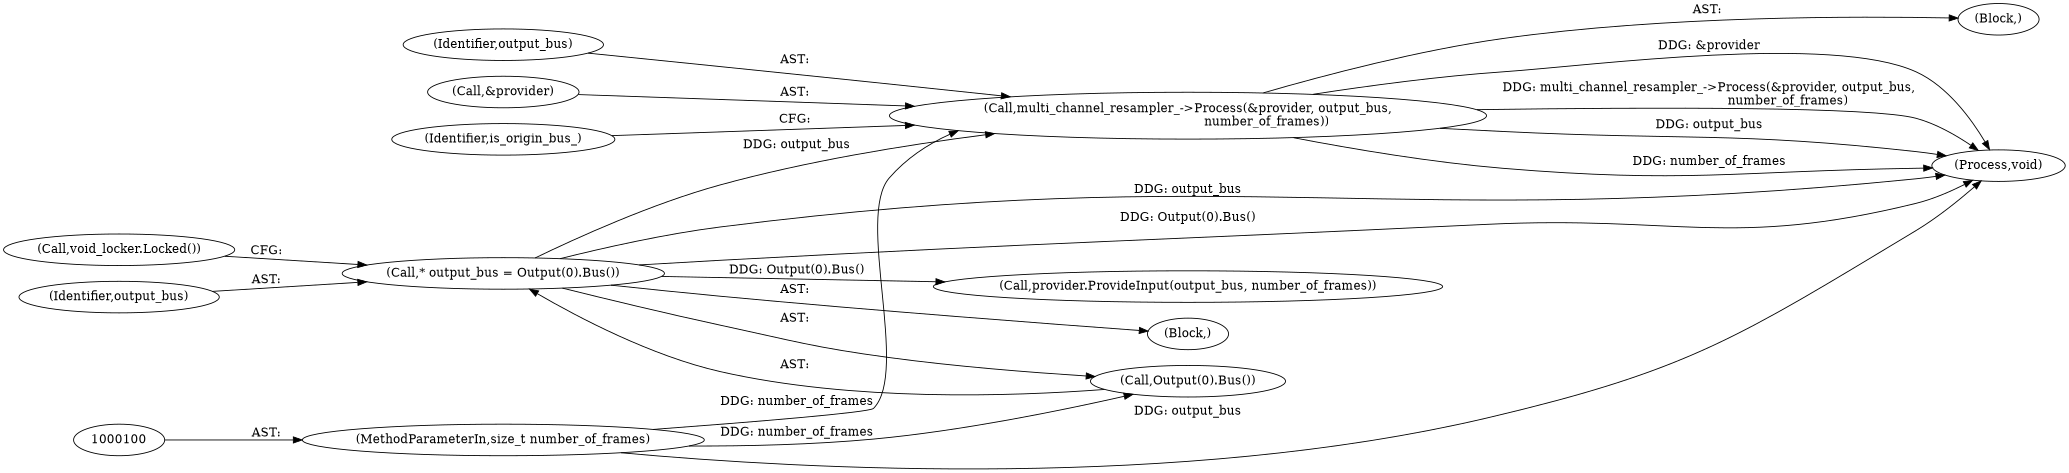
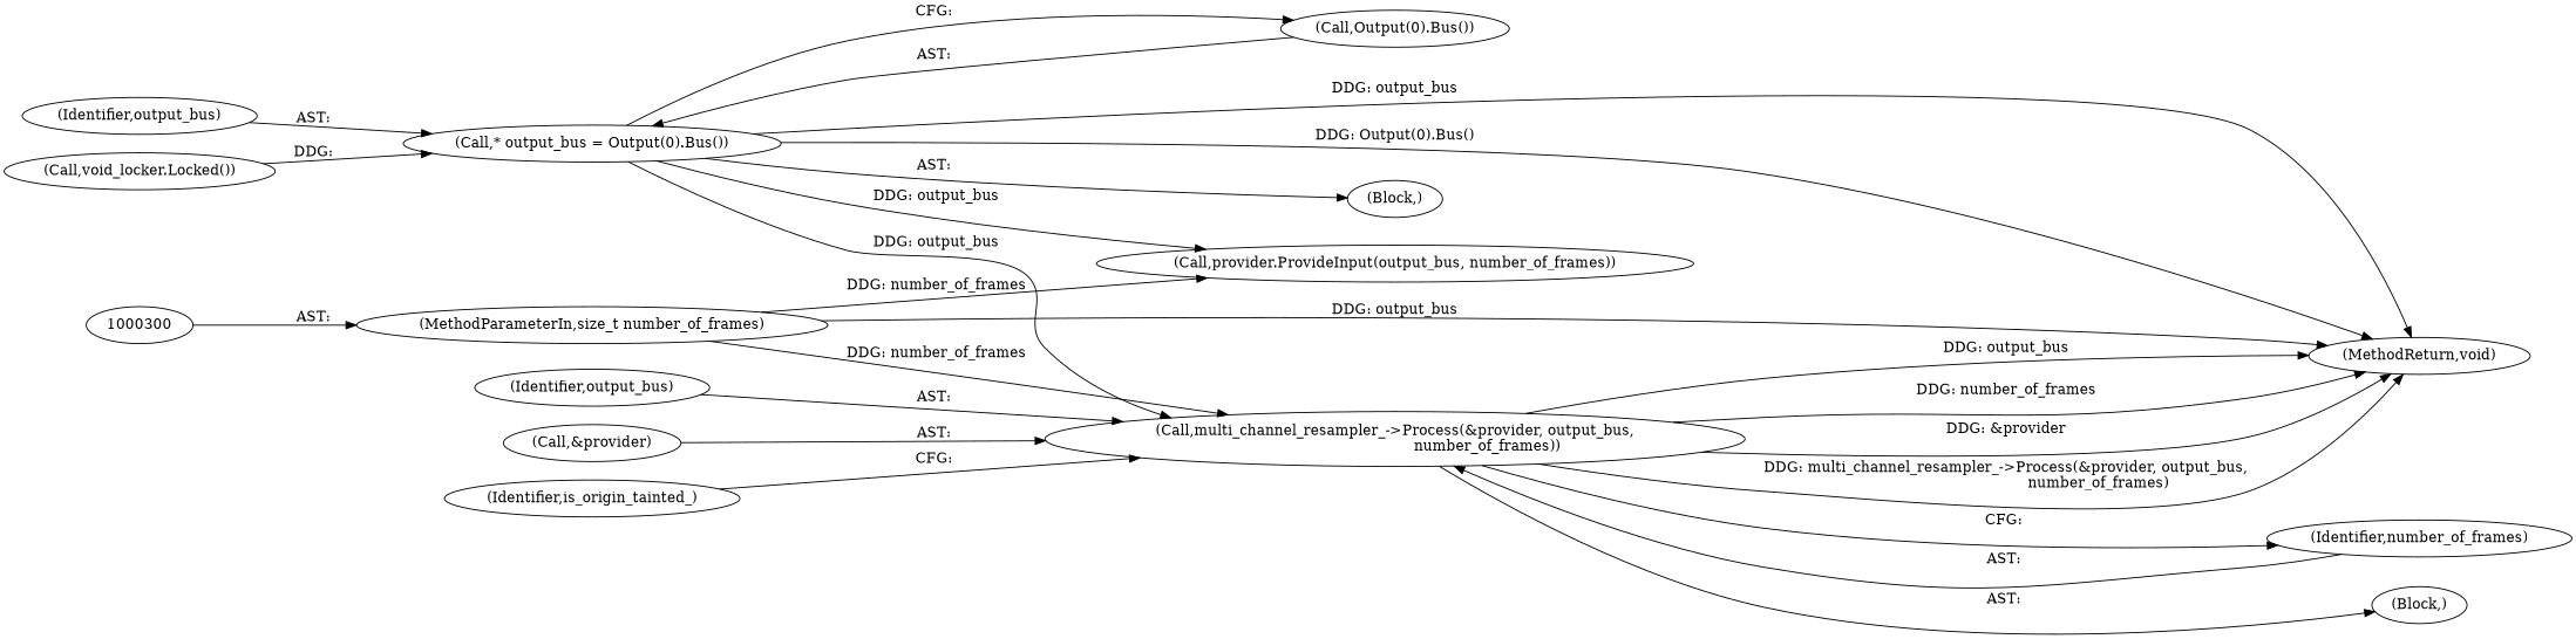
  digraph {
    rankdir=LR
    n1 [label="(Call,multi_channel_resampler_->Process(&provider, output_bus,\n                                        number_of_frames))"]
    n2 [label="(Block,)"]
-   n3 [label="(Process,void)"]
+   n3 [label="(MethodReturn,void)"]
+   n4 [label="(Identifier,number_of_frames)"]
    n5 [label="(Call,* output_bus = Output(0).Bus())"]
    n6 [label="(Call,provider.ProvideInput(output_bus, number_of_frames))"]
    n7 [label="(Block,)"]
    n8 [label="(Call,Output(0).Bus())"]
    n9 [label="(MethodParameterIn,size_t number_of_frames)"]
-   1000100
+   1000100 [label=1000300]
    n11 [label="(Identifier,output_bus)"]
    n12 [label="(Call,&provider)"]
    n13 [label="(Call,void_locker.Locked())"]
-   n14 [label="(Identifier,is_origin_bus_)"]
+   n14 [label="(Identifier,is_origin_tainted_)"]
    n15 [label="(Identifier,output_bus)"]
    n1 -> n2 [label="AST: "]
    n1 -> n3 [label="DDG: output_bus"]
    n1 -> n3 [label="DDG: number_of_frames"]
    n1 -> n3 [label="DDG: &provider"]
    n1 -> n3 [label="DDG: multi_channel_resampler_->Process(&provider, output_bus,\n                                        number_of_frames)"]
+   n1 -> n4 [label="CFG: "]
+   n4 -> n1 [label="AST: "]
    n5 -> n1 [label="DDG: output_bus"]
    n5 -> n3 [label="DDG: output_bus"]
    n5 -> n3 [label="DDG: Output(0).Bus()"]
-   n5 -> n6 [label="DDG: Output(0).Bus()"]
+   n5 -> n6 [label="DDG: output_bus"]
    n5 -> n7 [label="AST: "]
-   n5 -> n8 [label="AST: "]
+   n5 -> n8 [label="CFG: "]
    n8 -> n5 [label="AST: "]
    n9 -> n1 [label="DDG: number_of_frames"]
    n9 -> n3 [label="DDG: output_bus"]
-   n9 -> n8 [label="DDG: number_of_frames"]
+   n9 -> n6 [label="DDG: number_of_frames"]
    1000100 -> n9 [label="AST: "]
    n11 -> n1 [label="AST: "]
    n12 -> n1 [label="AST: "]
-   n13 -> n5 [label="CFG: "]
+   n13 -> n5 [label="DDG: "]
    n14 -> n1 [label="CFG: "]
    n15 -> n5 [label="AST: "]
  }
